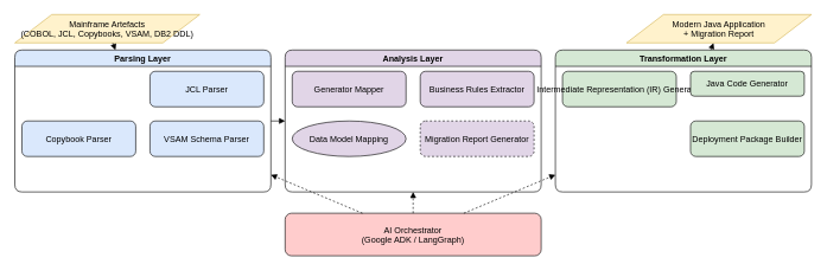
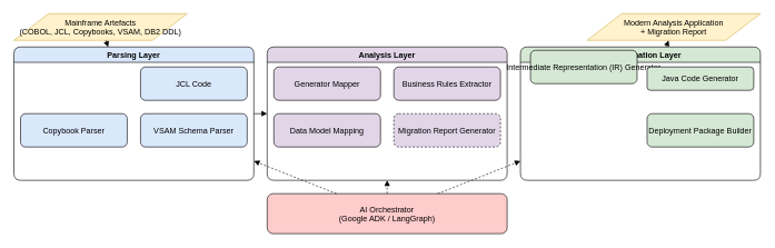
  <mxCell id="0" />
  <mxCell id="1" parent="0" />
  <mxCell id="2" value="Parsing Layer" style="swimlane;fillColor=#dae8fc;rounded=1;" vertex="1" parent="1"><mxGeometry x="20" y="70" width="360" height="200" as="geometry" /></mxCell>
  <mxCell id="3" value="Analysis Layer" style="swimlane;fillColor=#e1d5e7;rounded=1;" vertex="1" parent="1"><mxGeometry x="400" y="70" width="360" height="200" as="geometry" /></mxCell>
  <mxCell id="4" value="Transformation Layer" style="swimlane;fillColor=#d5e8d4;rounded=1;" vertex="1" parent="1"><mxGeometry x="780" y="70" width="360" height="200" as="geometry" /></mxCell>
  <mxCell id="5" value="Mainframe Artefacts&#10;(COBOL, JCL, Copybooks, VSAM, DB2 DDL)" style="shape=parallelogram;fillColor=#fff2cc;strokeColor=#d6b656;rounded=0;" vertex="1" parent="1"><mxGeometry x="20" y="20" width="260" height="40" as="geometry" /></mxCell>
- <mxCell id="6" value="JCL Parser" style="rounded=1;fillColor=#dae8fc;" vertex="1" parent="2"><mxGeometry x="190" y="30" width="160" height="50" as="geometry" /></mxCell>
+ <mxCell id="6" value="JCL Code" style="rounded=1;fillColor=#dae8fc;" vertex="1" parent="2"><mxGeometry x="190" y="30" width="160" height="50" as="geometry" /></mxCell>
  <mxCell id="7" value="Copybook Parser" style="rounded=1;fillColor=#dae8fc;" vertex="1" parent="2"><mxGeometry x="10" y="100" width="160" height="50" as="geometry" /></mxCell>
  <mxCell id="8" value="VSAM Schema Parser" style="rounded=1;fillColor=#dae8fc;" vertex="1" parent="2"><mxGeometry x="190" y="100" width="160" height="50" as="geometry" /></mxCell>
  <mxCell id="9" value="Generator Mapper" style="rounded=1;fillColor=#e1d5e7;" vertex="1" parent="3"><mxGeometry x="10" y="30" width="160" height="50" as="geometry" /></mxCell>
  <mxCell id="10" value="Business Rules Extractor" style="rounded=1;fillColor=#e1d5e7;" vertex="1" parent="3"><mxGeometry x="190" y="30" width="160" height="50" as="geometry" /></mxCell>
- <mxCell id="11" value="Data Model Mapping" style="ellipse;fillColor=#e1d5e7;" vertex="1" parent="3"><mxGeometry x="10" y="100" width="160" height="50" as="geometry" /></mxCell>
+ <mxCell id="11" value="Data Model Mapping" style="rounded=1;fillColor=#e1d5e7;" vertex="1" parent="3"><mxGeometry x="10" y="100" width="160" height="50" as="geometry" /></mxCell>
  <mxCell id="12" value="Migration Report Generator" style="rounded=1;fillColor=#e1d5e7;dashed=1;" vertex="1" parent="3"><mxGeometry x="190" y="100" width="160" height="50" as="geometry" /></mxCell>
- <mxCell id="13" value="Intermediate Representation (IR) Generator" style="rounded=1;fillColor=#d5e8d4;" vertex="1" parent="4"><mxGeometry x="10" y="30" width="160" height="50" as="geometry" /></mxCell>
+ <mxCell id="13" value="Intermediate Representation (IR) Generator" style="rounded=1;fillColor=#d5e8d4;" vertex="1" parent="4"><mxGeometry x="15" y="5" width="160" height="50" as="geometry" /></mxCell>
  <mxCell id="14" value="Java Code Generator" style="rounded=1;fillColor=#d5e8d4;" vertex="1" parent="4"><mxGeometry x="190" y="30" width="160" height="35" as="geometry" /></mxCell>
  <mxCell id="15" value="Deployment Package Builder" style="rounded=1;fillColor=#d5e8d4;" vertex="1" parent="4"><mxGeometry x="190" y="100" width="160" height="50" as="geometry" /></mxCell>
- <mxCell id="16" value="AI Orchestrator&#10;(Google ADK / LangGraph)" style="rounded=1;fillColor=#ffcccc;" vertex="1" parent="1"><mxGeometry x="400" y="300" width="360" height="60" as="geometry" /></mxCell>
- <mxCell id="17" value="Modern Java Application&#10;+ Migration Report" style="shape=parallelogram;fillColor=#fff2cc;strokeColor=#d6b656;" vertex="1" parent="1"><mxGeometry x="880" y="20" width="260" height="40" as="geometry" /></mxCell>
+ <mxCell id="16" value="AI Orchestrator&#10;(Google ADK / LangGraph)" style="rounded=1;fillColor=#ffcccc;" vertex="1" parent="1"><mxGeometry x="400" y="290" width="360" height="60" as="geometry" /></mxCell>
+ <mxCell id="17" value="Modern Analysis Application&#10;+ Migration Report" style="shape=parallelogram;fillColor=#fff2cc;strokeColor=#d6b656;" vertex="1" parent="1"><mxGeometry x="880" y="20" width="260" height="40" as="geometry" /></mxCell>
  <mxCell id="18" style="endArrow=block;" edge="1" parent="1" source="5" target="2"><mxGeometry relative="1" as="geometry" /></mxCell>
  <mxCell id="19" style="endArrow=block;" edge="1" parent="1" source="2" target="3"><mxGeometry relative="1" as="geometry" /></mxCell>
  <mxCell id="20" style="endArrow=block;" edge="1" parent="1" source="4" target="17"><mxGeometry relative="1" as="geometry" /></mxCell>
  <mxCell id="21" style="endArrow=block;dashed=1;" edge="1" parent="1" source="16" target="2"><mxGeometry relative="1" as="geometry" /></mxCell>
  <mxCell id="22" style="endArrow=block;dashed=1;" edge="1" parent="1" source="16" target="3"><mxGeometry relative="1" as="geometry" /></mxCell>
  <mxCell id="23" style="endArrow=block;dashed=1;" edge="1" parent="1" source="16" target="4"><mxGeometry relative="1" as="geometry" /></mxCell>
